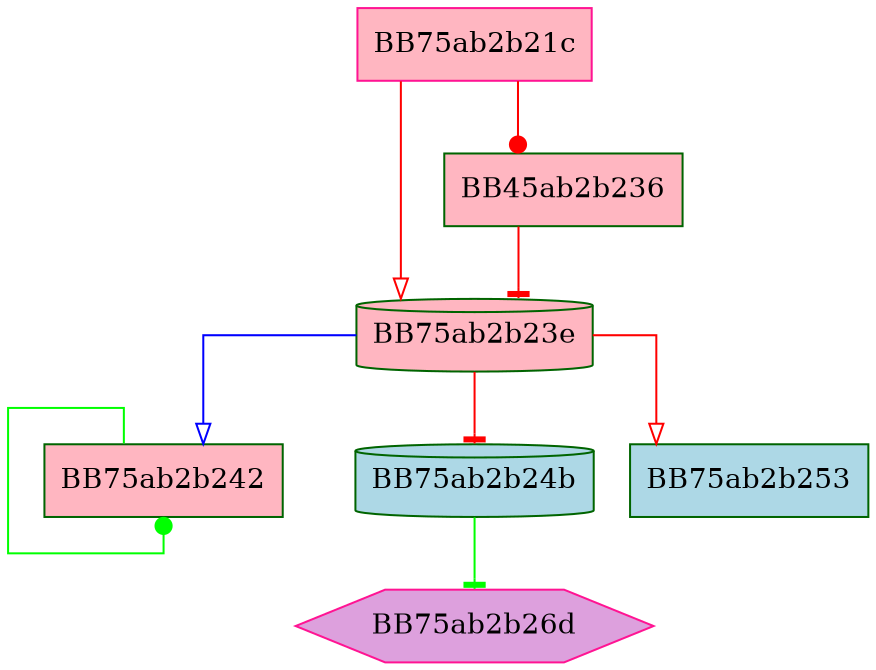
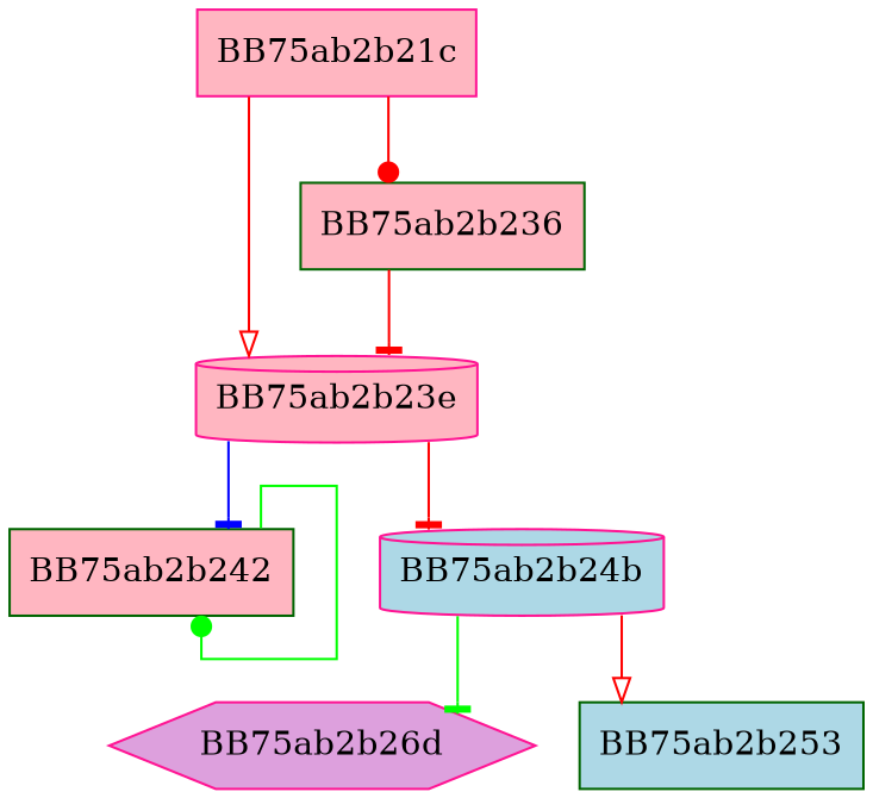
  digraph {
    splines=ortho
    node [color=deeppink fillcolor=lightpink shape=box style=filled]
    edge [arrowhead=onormal color=red]
-   BB75ab2b23e [color=darkgreen shape=cylinder]
+   BB75ab2b23e [shape=cylinder]
    BB75ab2b21c
-   BB75ab2b236 [color=darkgreen label=BB45ab2b236]
+   BB75ab2b236 [color=darkgreen]
    BB75ab2b242 [color=darkgreen]
-   BB75ab2b24b [color=darkgreen fillcolor=lightblue shape=cylinder]
+   BB75ab2b24b [fillcolor=lightblue shape=cylinder]
    BB75ab2b26d [fillcolor=plum shape=hexagon]
    BB75ab2b253 [color=darkgreen fillcolor=lightblue]
-   BB75ab2b23e -> BB75ab2b242 [color=blue]
+   BB75ab2b23e -> BB75ab2b242 [arrowhead=tee color=blue]
    BB75ab2b23e -> BB75ab2b24b [arrowhead=tee]
    BB75ab2b21c -> BB75ab2b23e
    BB75ab2b21c -> BB75ab2b236 [arrowhead=dot]
    BB75ab2b236 -> BB75ab2b23e [arrowhead=tee]
    BB75ab2b242 -> BB75ab2b242 [arrowhead=dot color=green]
    BB75ab2b24b -> BB75ab2b26d [arrowhead=tee color=green]
-   BB75ab2b23e -> BB75ab2b253
+   BB75ab2b24b -> BB75ab2b253
  }
